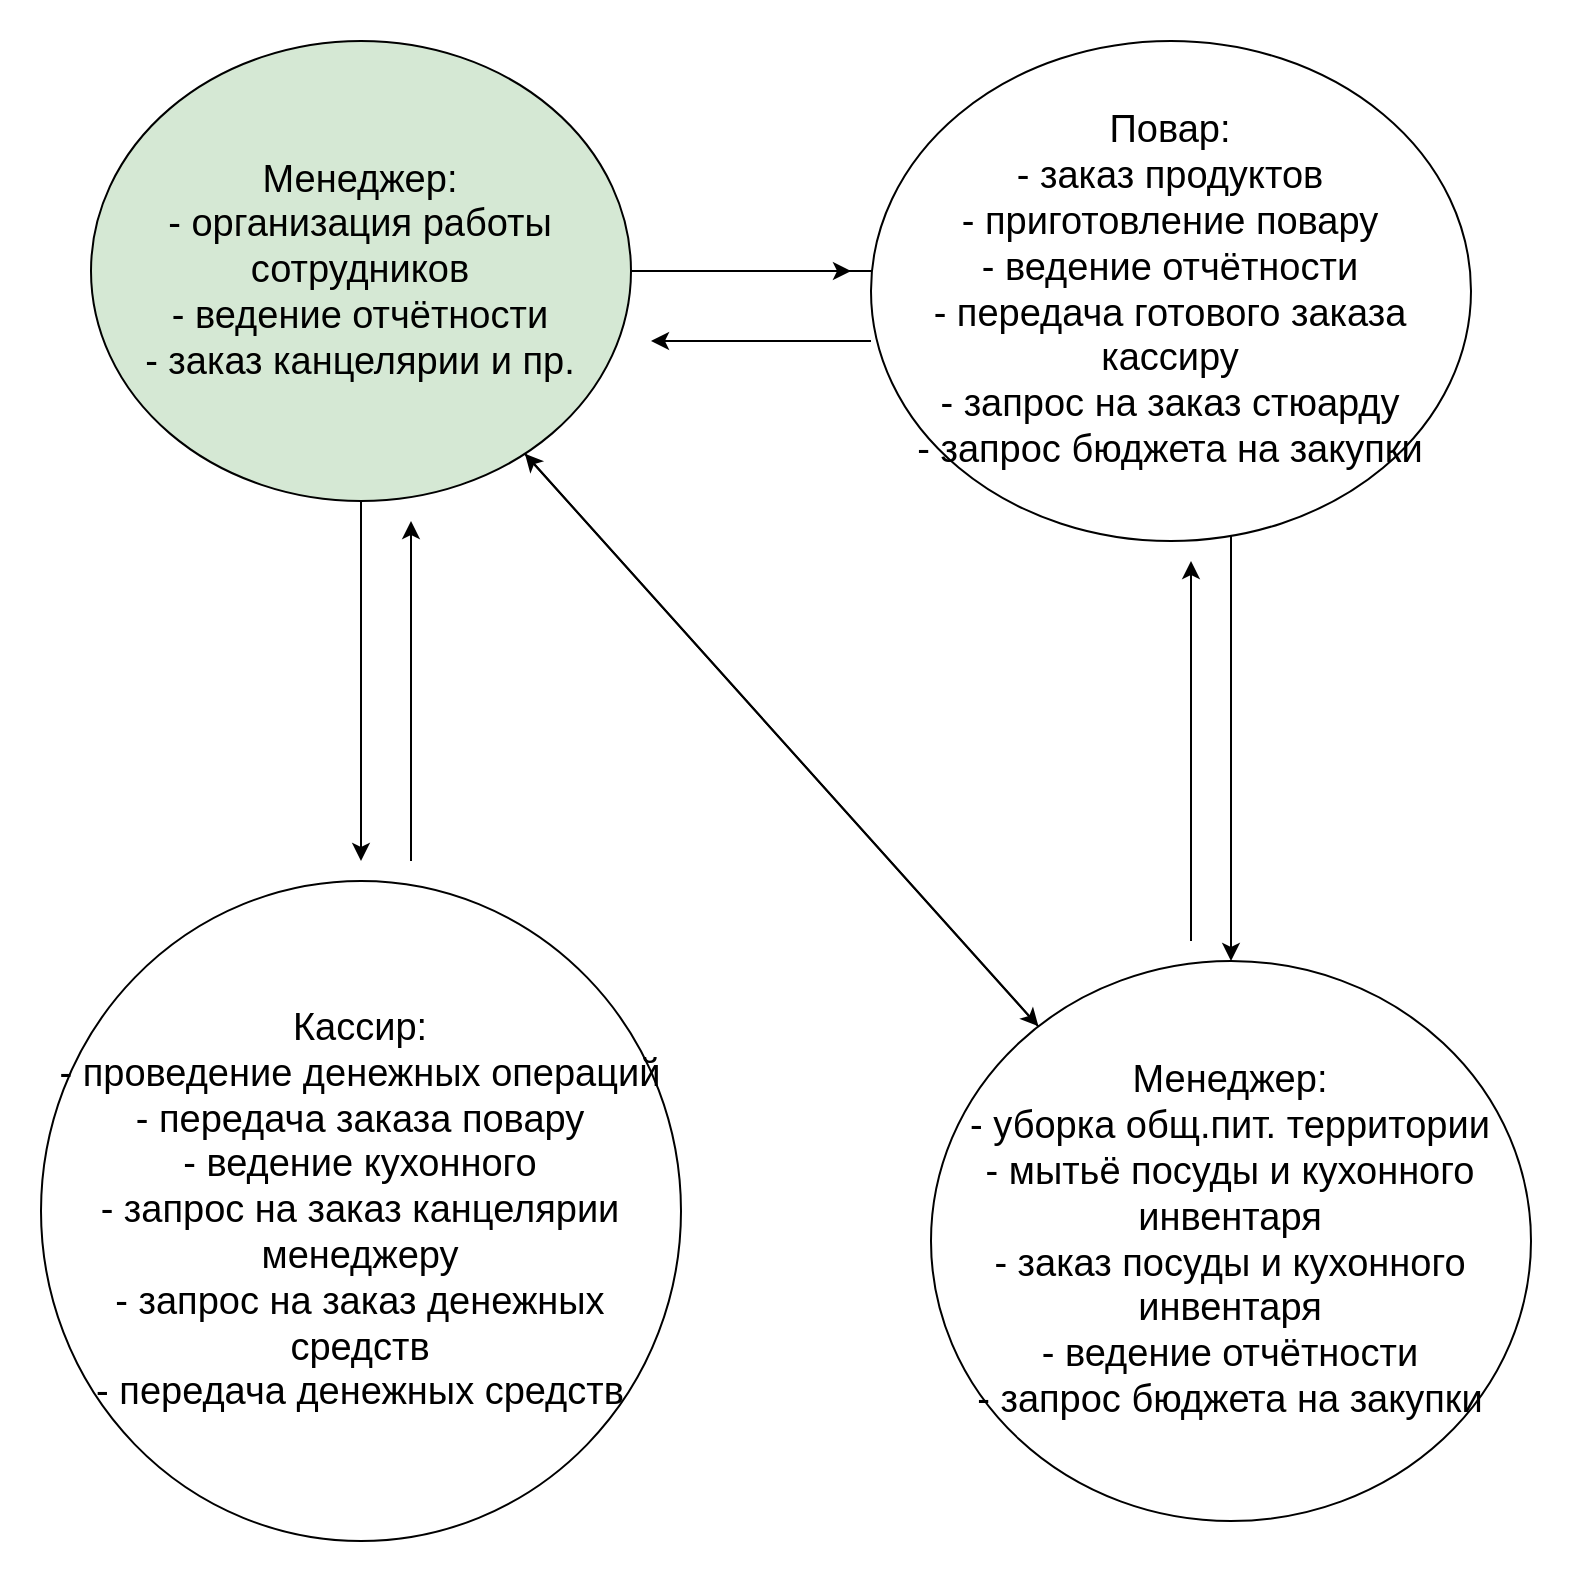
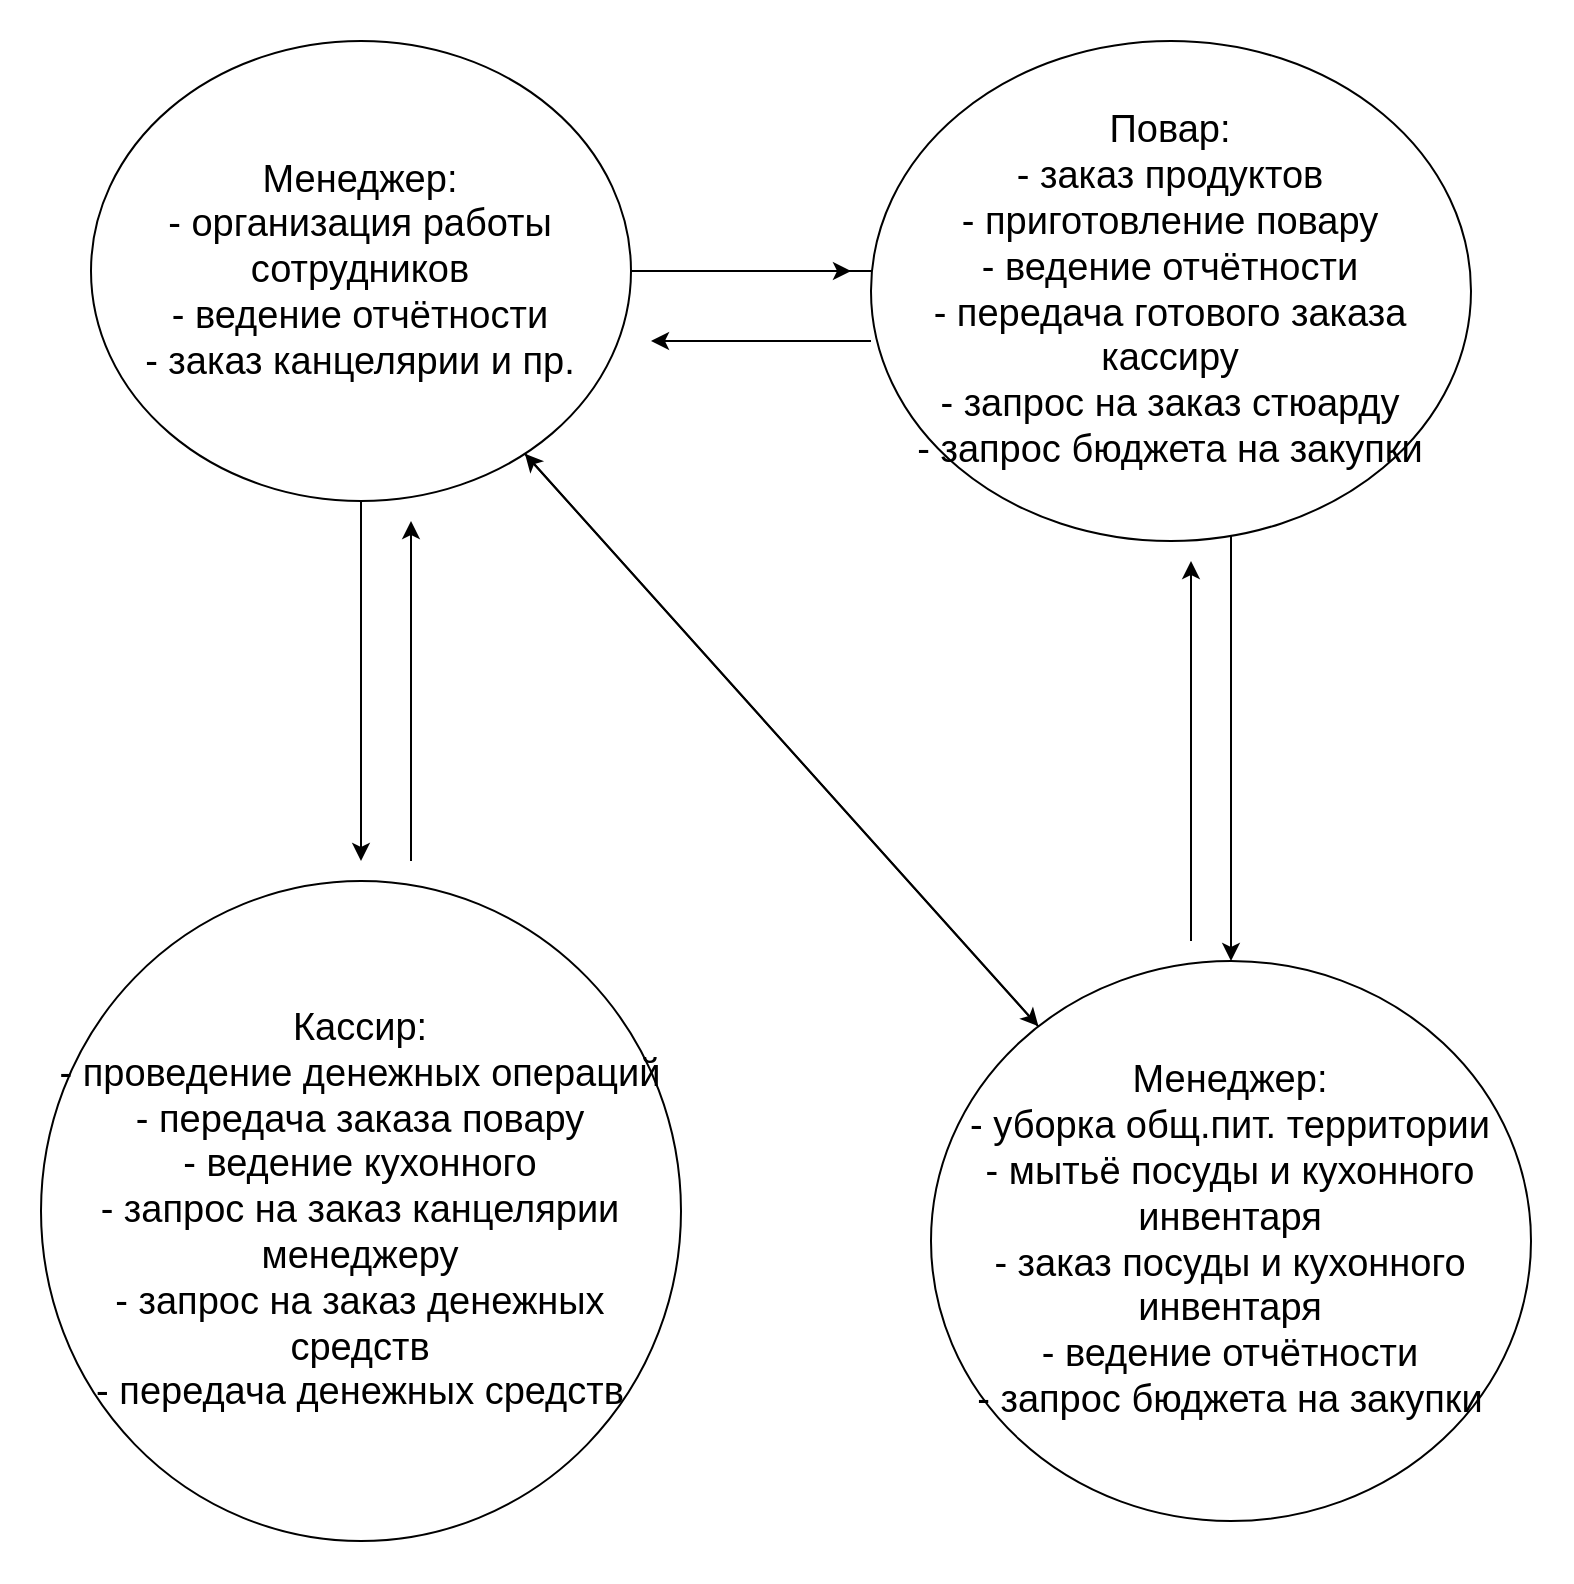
  <mxCell id="0" />
  <mxCell id="1" parent="0" />
  <mxCell id="2" style="edgeStyle=orthogonalEdgeStyle;rounded=0;orthogonalLoop=1;jettySize=auto;html=1;fontSize=19;" edge="1" parent="1" source="5"><mxGeometry relative="1" as="geometry"><mxPoint x="180" y="430" as="targetPoint" /></mxGeometry></mxCell>
  <mxCell id="3" style="edgeStyle=orthogonalEdgeStyle;rounded=0;orthogonalLoop=1;jettySize=auto;html=1;fontSize=19;" edge="1" parent="1" source="5"><mxGeometry relative="1" as="geometry"><mxPoint x="425" y="135" as="targetPoint" /></mxGeometry></mxCell>
  <mxCell id="4" style="edgeStyle=orthogonalEdgeStyle;rounded=0;orthogonalLoop=1;jettySize=auto;html=1;fontSize=19;" edge="1" parent="1" source="5" target="8"><mxGeometry relative="1" as="geometry" /></mxCell>
- <mxCell id="5" value="Менеджер:&#10;- организация работы сотрудников&#10;- ведение отчётности&#10;- заказ канцелярии и пр." style="ellipse;whiteSpace=wrap;html=1;fontSize=19;align=center;fillColor=#d5e8d4;" vertex="1" parent="1"><mxGeometry x="45" y="20" width="270" height="230" as="geometry" /></mxCell>
+ <mxCell id="5" value="Менеджер:&#10;- организация работы сотрудников&#10;- ведение отчётности&#10;- заказ канцелярии и пр." style="ellipse;whiteSpace=wrap;html=1;fontSize=19;align=center;" vertex="1" parent="1"><mxGeometry x="45" y="20" width="270" height="230" as="geometry" /></mxCell>
  <mxCell id="6" value="Кассир:&#10;- проведение денежных операций&#10;- передача заказа повару&#10;- ведение кухонного&#10;- запрос на заказ канцелярии менеджеру&#10;- запрос на заказ денежных средств&#10;- передача денежных средств" style="ellipse;whiteSpace=wrap;html=1;fontSize=19;align=center;" vertex="1" parent="1"><mxGeometry x="20" y="440" width="320" height="330" as="geometry" /></mxCell>
  <mxCell id="7" value="Повар:&#10;- заказ продуктов&#10;- приготовление повару&#10;- ведение отчётности&#10;- передача готового заказа кассиру&#10;- запрос на заказ стюарду&#10;- запрос бюджета на закупки" style="ellipse;whiteSpace=wrap;html=1;fontSize=19;align=center;" vertex="1" parent="1"><mxGeometry x="435" y="20" width="300" height="250" as="geometry" /></mxCell>
  <mxCell id="8" value="Менеджер:&#10;- уборка общ.пит. территории&#10;- мытьё посуды и кухонного инвентаря&#10;- заказ посуды и кухонного инвентаря&#10;- ведение отчётности&#10;- запрос бюджета на закупки" style="ellipse;whiteSpace=wrap;html=1;fontSize=19;align=center;" vertex="1" parent="1"><mxGeometry x="465" y="480" width="300" height="280" as="geometry" /></mxCell>
  <mxCell id="9" value="" style="endArrow=classic;html=1;rounded=0;fontSize=19;" edge="1" parent="1" source="8" target="5"><mxGeometry width="50" height="50" relative="1" as="geometry"><mxPoint x="365" y="420" as="sourcePoint" /><mxPoint x="415" y="370" as="targetPoint" /></mxGeometry></mxCell>
  <mxCell id="10" value="" style="endArrow=classic;html=1;rounded=0;fontSize=19;" edge="1" parent="1"><mxGeometry width="50" height="50" relative="1" as="geometry"><mxPoint x="595" y="470" as="sourcePoint" /><mxPoint x="595" y="280" as="targetPoint" /></mxGeometry></mxCell>
  <mxCell id="11" value="" style="endArrow=classic;html=1;rounded=0;fontSize=19;" edge="1" parent="1" source="5" target="8"><mxGeometry width="50" height="50" relative="1" as="geometry"><mxPoint x="315" y="260" as="sourcePoint" /><mxPoint x="535" y="470" as="targetPoint" /></mxGeometry></mxCell>
  <mxCell id="12" value="" style="endArrow=classic;html=1;rounded=0;fontSize=19;" edge="1" parent="1"><mxGeometry width="50" height="50" relative="1" as="geometry"><mxPoint x="205" y="430" as="sourcePoint" /><mxPoint x="205" y="260" as="targetPoint" /></mxGeometry></mxCell>
  <mxCell id="13" value="" style="endArrow=classic;html=1;rounded=0;fontSize=19;exitX=0;exitY=0.6;exitDx=0;exitDy=0;exitPerimeter=0;" edge="1" parent="1" source="7"><mxGeometry width="50" height="50" relative="1" as="geometry"><mxPoint x="365" y="420" as="sourcePoint" /><mxPoint x="325" y="170" as="targetPoint" /></mxGeometry></mxCell>
